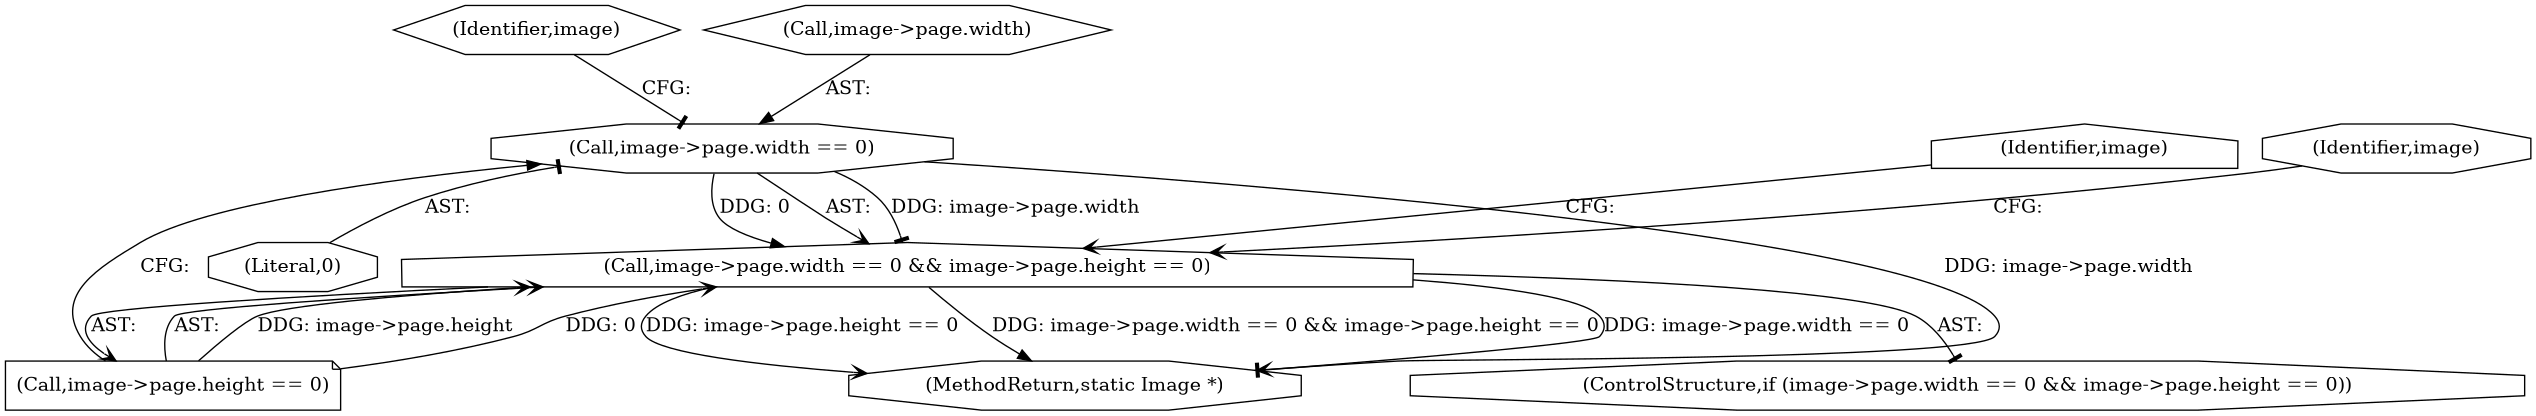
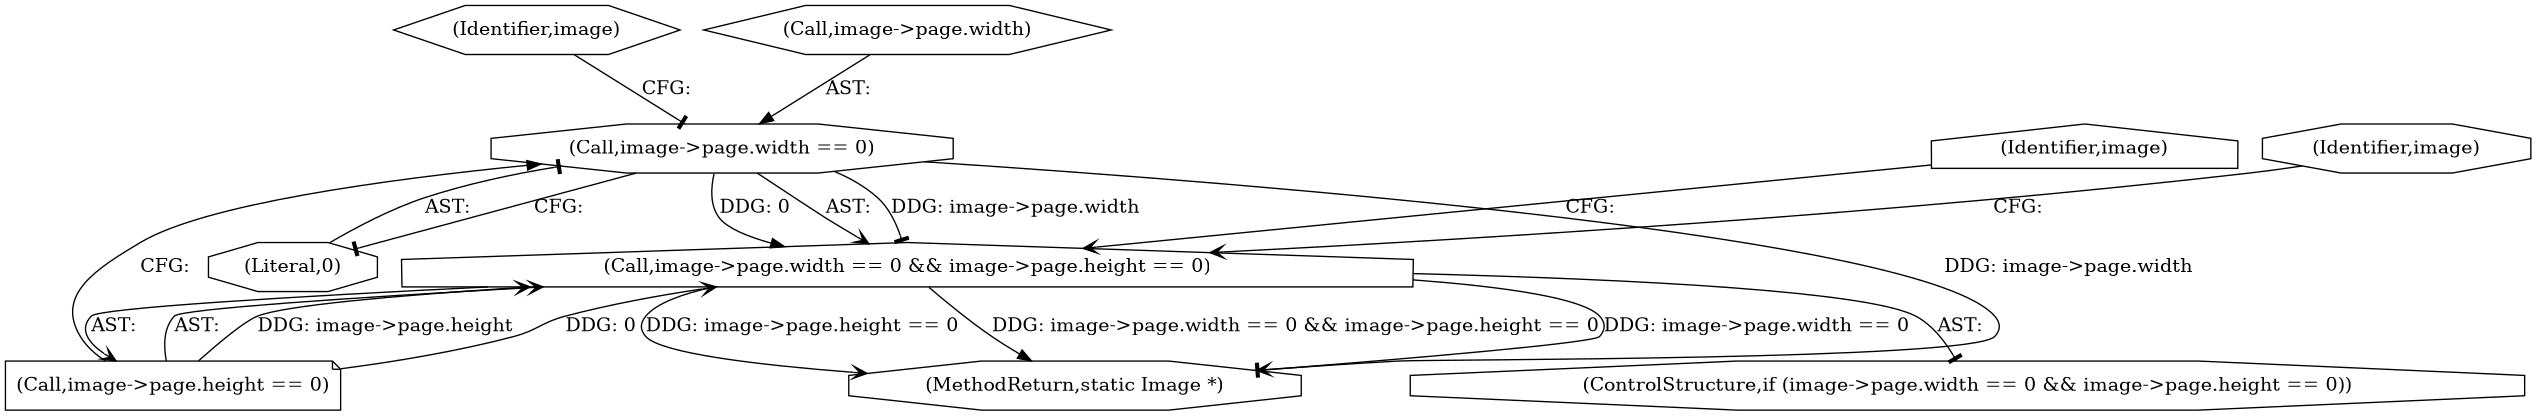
  digraph {
    node [shape=octagon]
    edge [arrowhead=vee]
    n1 [label="(Call,image->page.width == 0)"]
    n2 [label="(Call,image->page.width == 0 && image->page.height == 0)" shape=house]
    n3 [label="(Literal,0)"]
    n4 [label="(MethodReturn,static Image *)"]
    n5 [label="(Call,image->page.height == 0)" shape=note]
    n6 [label="(ControlStructure,if (image->page.width == 0 && image->page.height == 0))"]
    n7 [label="(Identifier,image)" shape=hexagon]
    n8 [label="(Identifier,image)"]
    n9 [label="(Call,image->page.width)" shape=hexagon]
    n10 [label="(Identifier,image)" shape=house]
    n1 -> n2 [label="AST: "]
    n1 -> n2 [arrowhead=tee label="DDG: image->page.width"]
    n1 -> n2 [arrowhead=normal label="DDG: 0"]
+   n1 -> n3 [arrowhead=tee label="CFG: "]
    n1 -> n4 [arrowhead=tee label="DDG: image->page.width"]
    n2 -> n4 [arrowhead=normal label="DDG: image->page.width == 0 && image->page.height == 0"]
    n2 -> n4 [label="DDG: image->page.width == 0"]
    n2 -> n4 [label="DDG: image->page.height == 0"]
    n2 -> n5 [label="AST: "]
    n2 -> n6 [arrowhead=tee label="AST: "]
    n3 -> n1 [arrowhead=tee label="AST: "]
    n5 -> n1 [arrowhead=normal label="CFG: "]
    n5 -> n2 [label="AST: "]
    n5 -> n2 [label="DDG: image->page.height"]
    n5 -> n2 [label="DDG: 0"]
    n7 -> n1 [arrowhead=tee label="CFG: "]
    n8 -> n2 [label="CFG: "]
    n9 -> n1 [arrowhead=normal label="AST: "]
    n10 -> n2 [label="CFG: "]
  }
